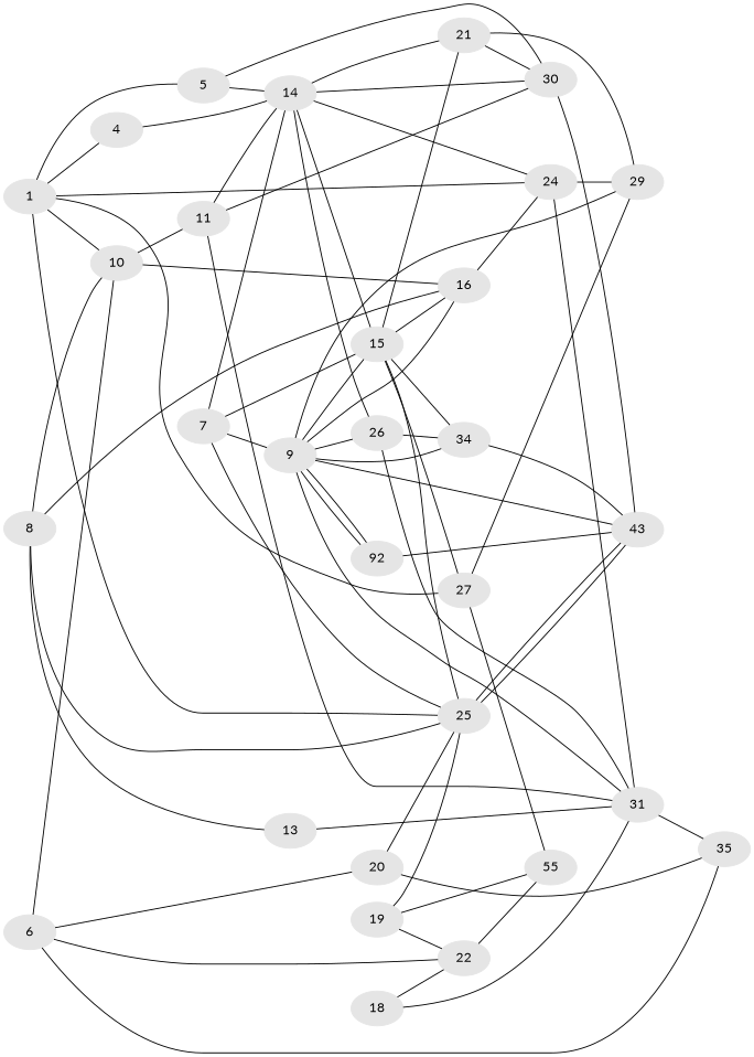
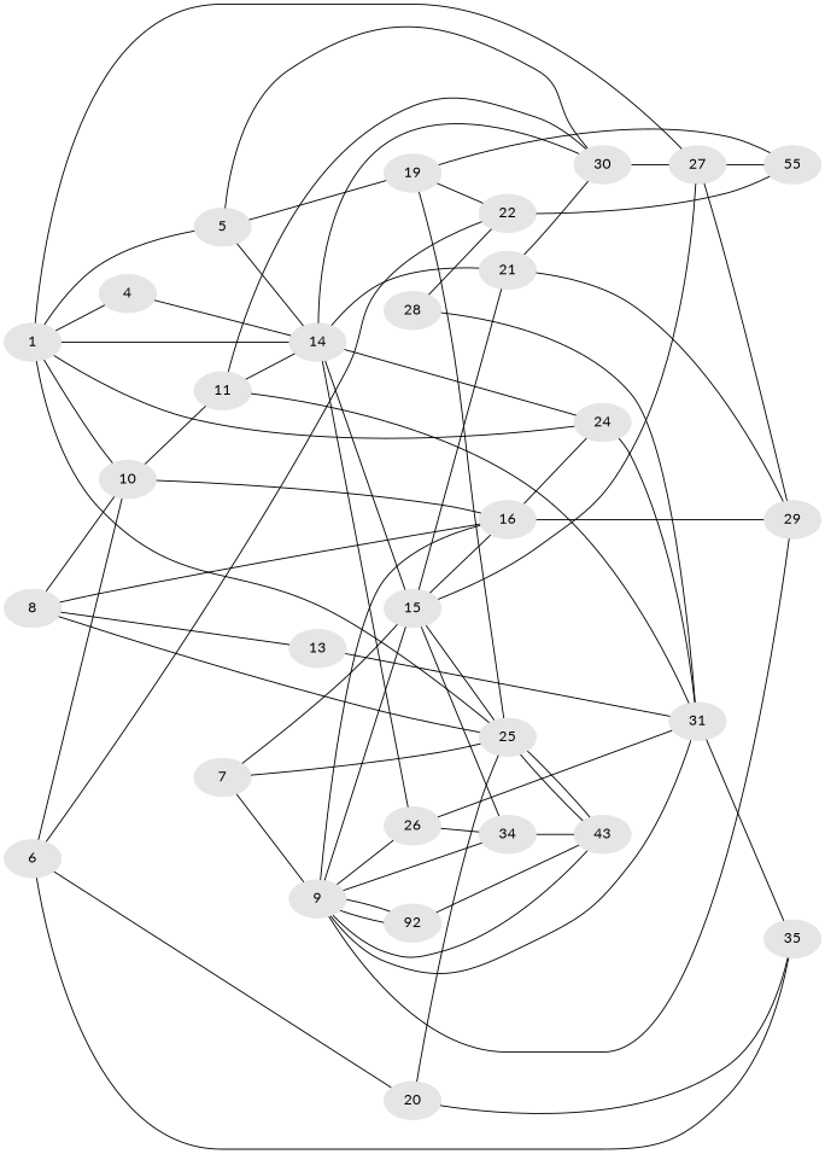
  graph {
    fontname=Lato
    rankdir=LR
    node [color=gray90 fontname=Lato style=filled]
    edge [fontname=Lato]
    1 [super="+12"]
    4
    5 [super="+49"]
    10 [super="+17"]
    24 [super="+45"]
    25
    27 [super="+28"]
    14 [super="+47"]
    19 [super="+48"]
    30 [super="+36"]
    16 [super="+44"]
    11
    29
    31 [super="+33"]
    43 [super="+50"]
    n16 [label=55]
    34 [super="+46"]
    8 [super="+38"]
    13
    22 [super="+39"]
    15 [super="+37"]
    26
    21
    6 [super="+23"]
    20 [super="+32"]
    35
    9 [super="+41"]
    n28 [label=92]
    7
-   18 [super="+40"]
+   18 [super="+40" label=28]
    1 -- 4
    1 -- 5
    1 -- 10
    1 -- 24
    1 -- 25
    1 -- 27
    4 -- 14
    5 -- 14
+   5 -- 19
    5 -- 30
    10 -- 16 [weight=2]
    10 -- 11
-   24 -- 29 [weight=2]
+   16 -- 29 [weight=2]
    24 -- 31
    25 -- 43
    25 -- 43
    27 -- 29
    27 -- n16
    14 -- 24
    14 -- 30
    14 -- 15
    14 -- 26
    14 -- 21
    19 -- 25
    19 -- n16
    19 -- 22
-   30 -- 43
+   30 -- 27
    16 -- 24
    11 -- 14
    11 -- 30
    11 -- 31
    31 -- 35 [weight=2]
    34 -- 43
    8 -- 10
    8 -- 25
    8 -- 16
    8 -- 13
    13 -- 31
    22 -- n16
    15 -- 25
    15 -- 27
    15 -- 16
    15 -- 34
    15 -- 21
    26 -- 31
    26 -- 34
    21 -- 30
    21 -- 29
    6 -- 10
    6 -- 22
    6 -- 20
    6 -- 35
    20 -- 25
    20 -- 35
    9 -- 16
    9 -- 29
    9 -- 31
    9 -- 43
    9 -- 34
    9 -- 15
    9 -- 26
    9 -- n28
    9 -- n28
    n28 -- 43
    7 -- 25
-   7 -- 14
+   1 -- 14
    7 -- 15
    7 -- 9
    18 -- 31
    18 -- 22
  }
